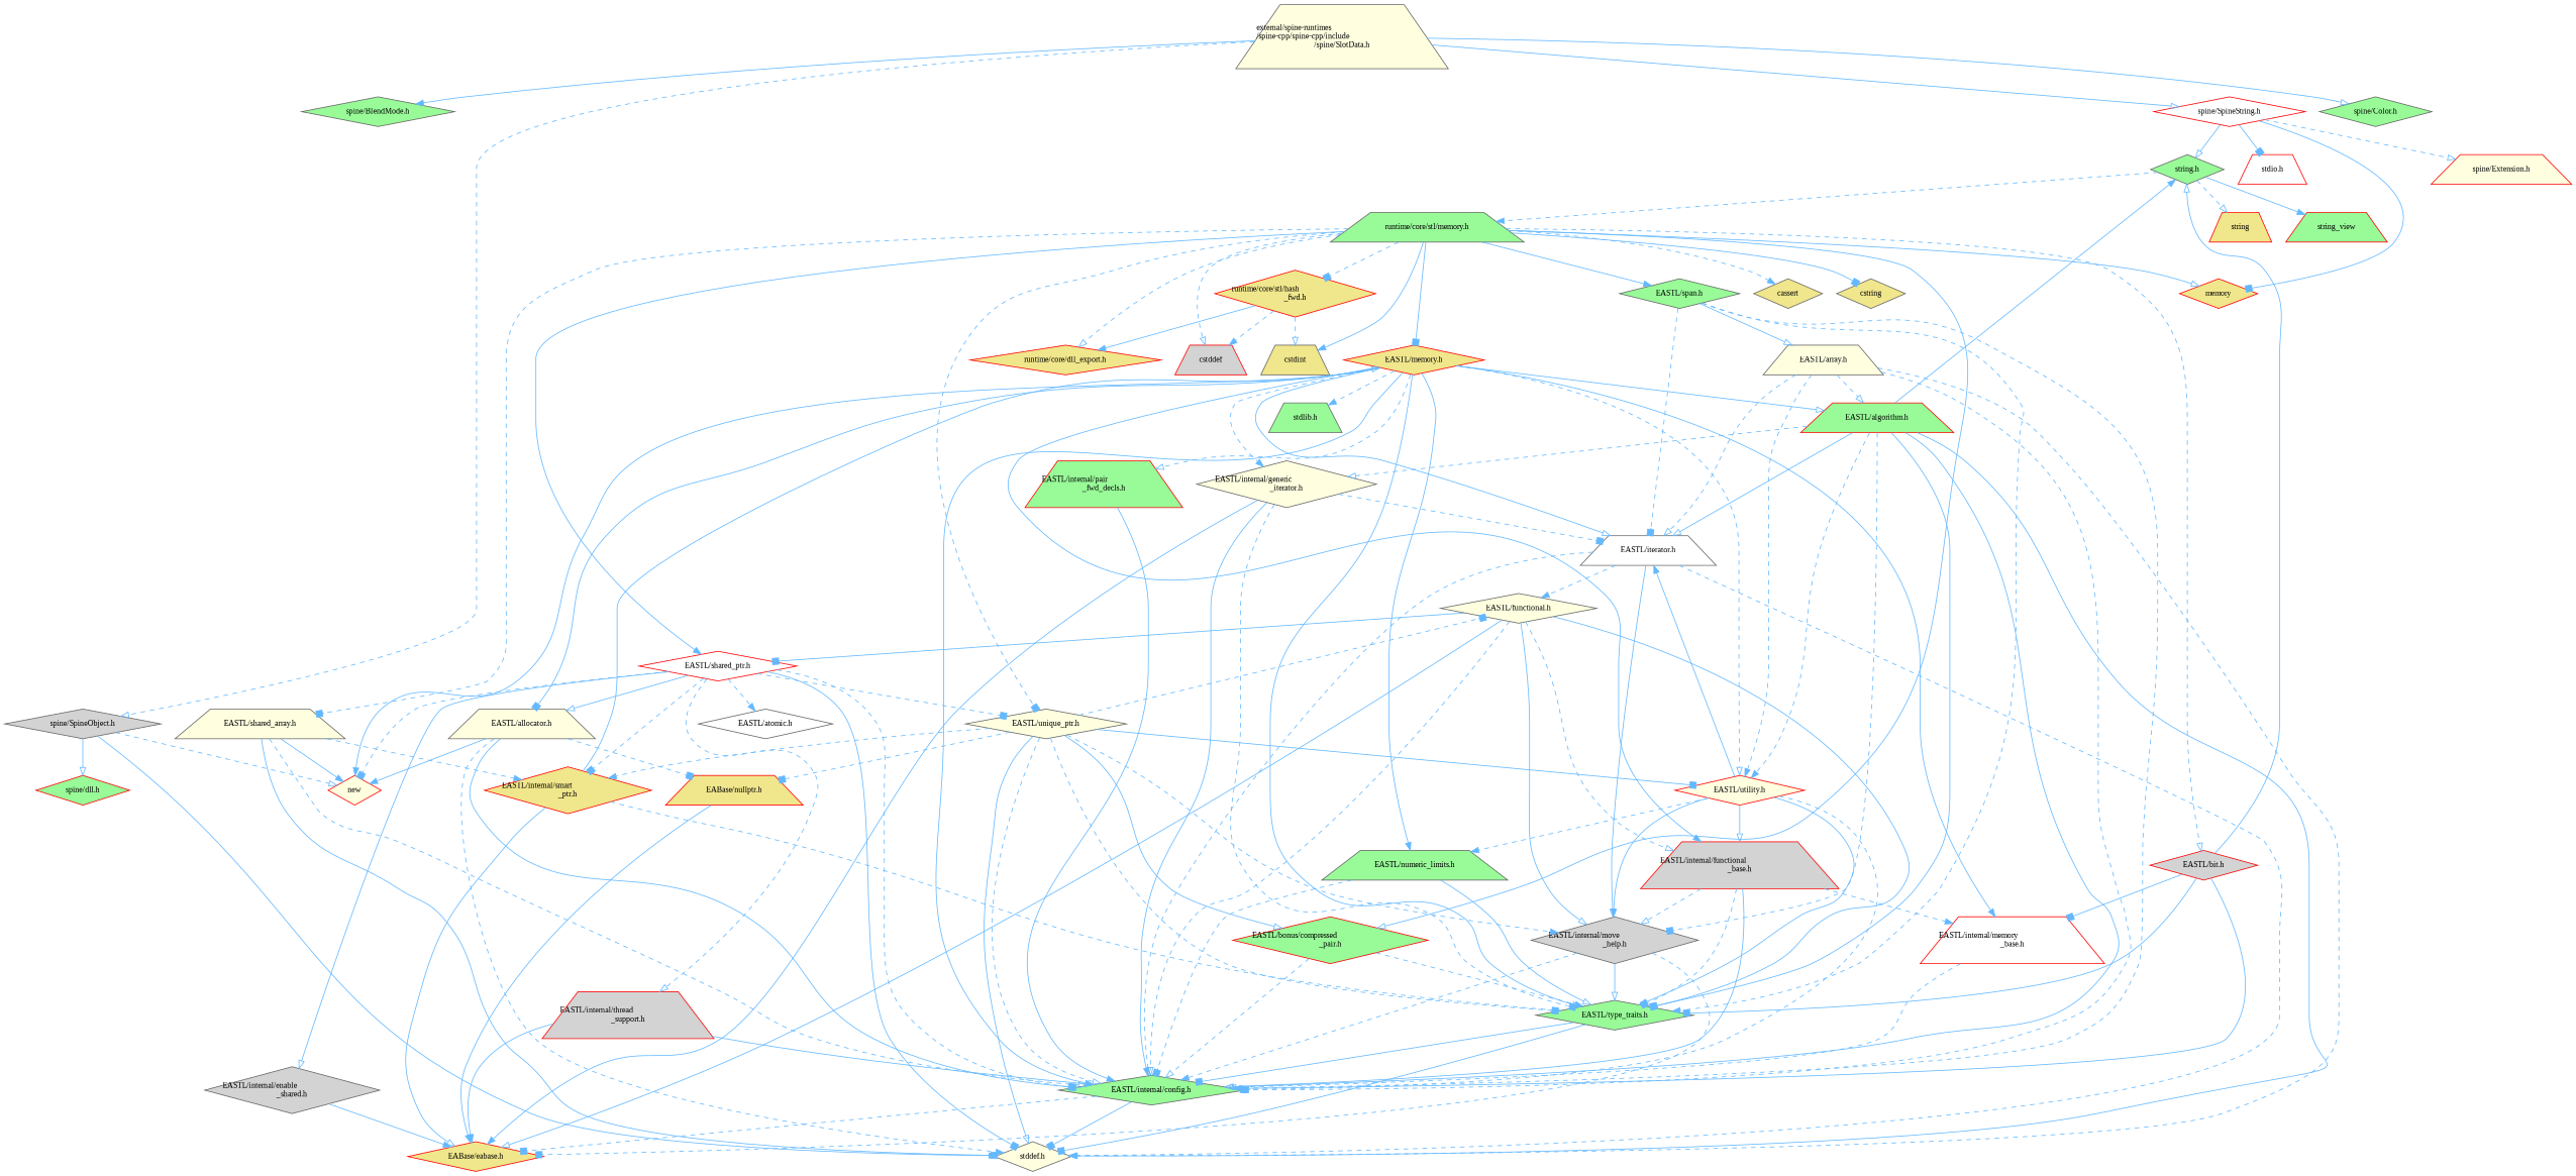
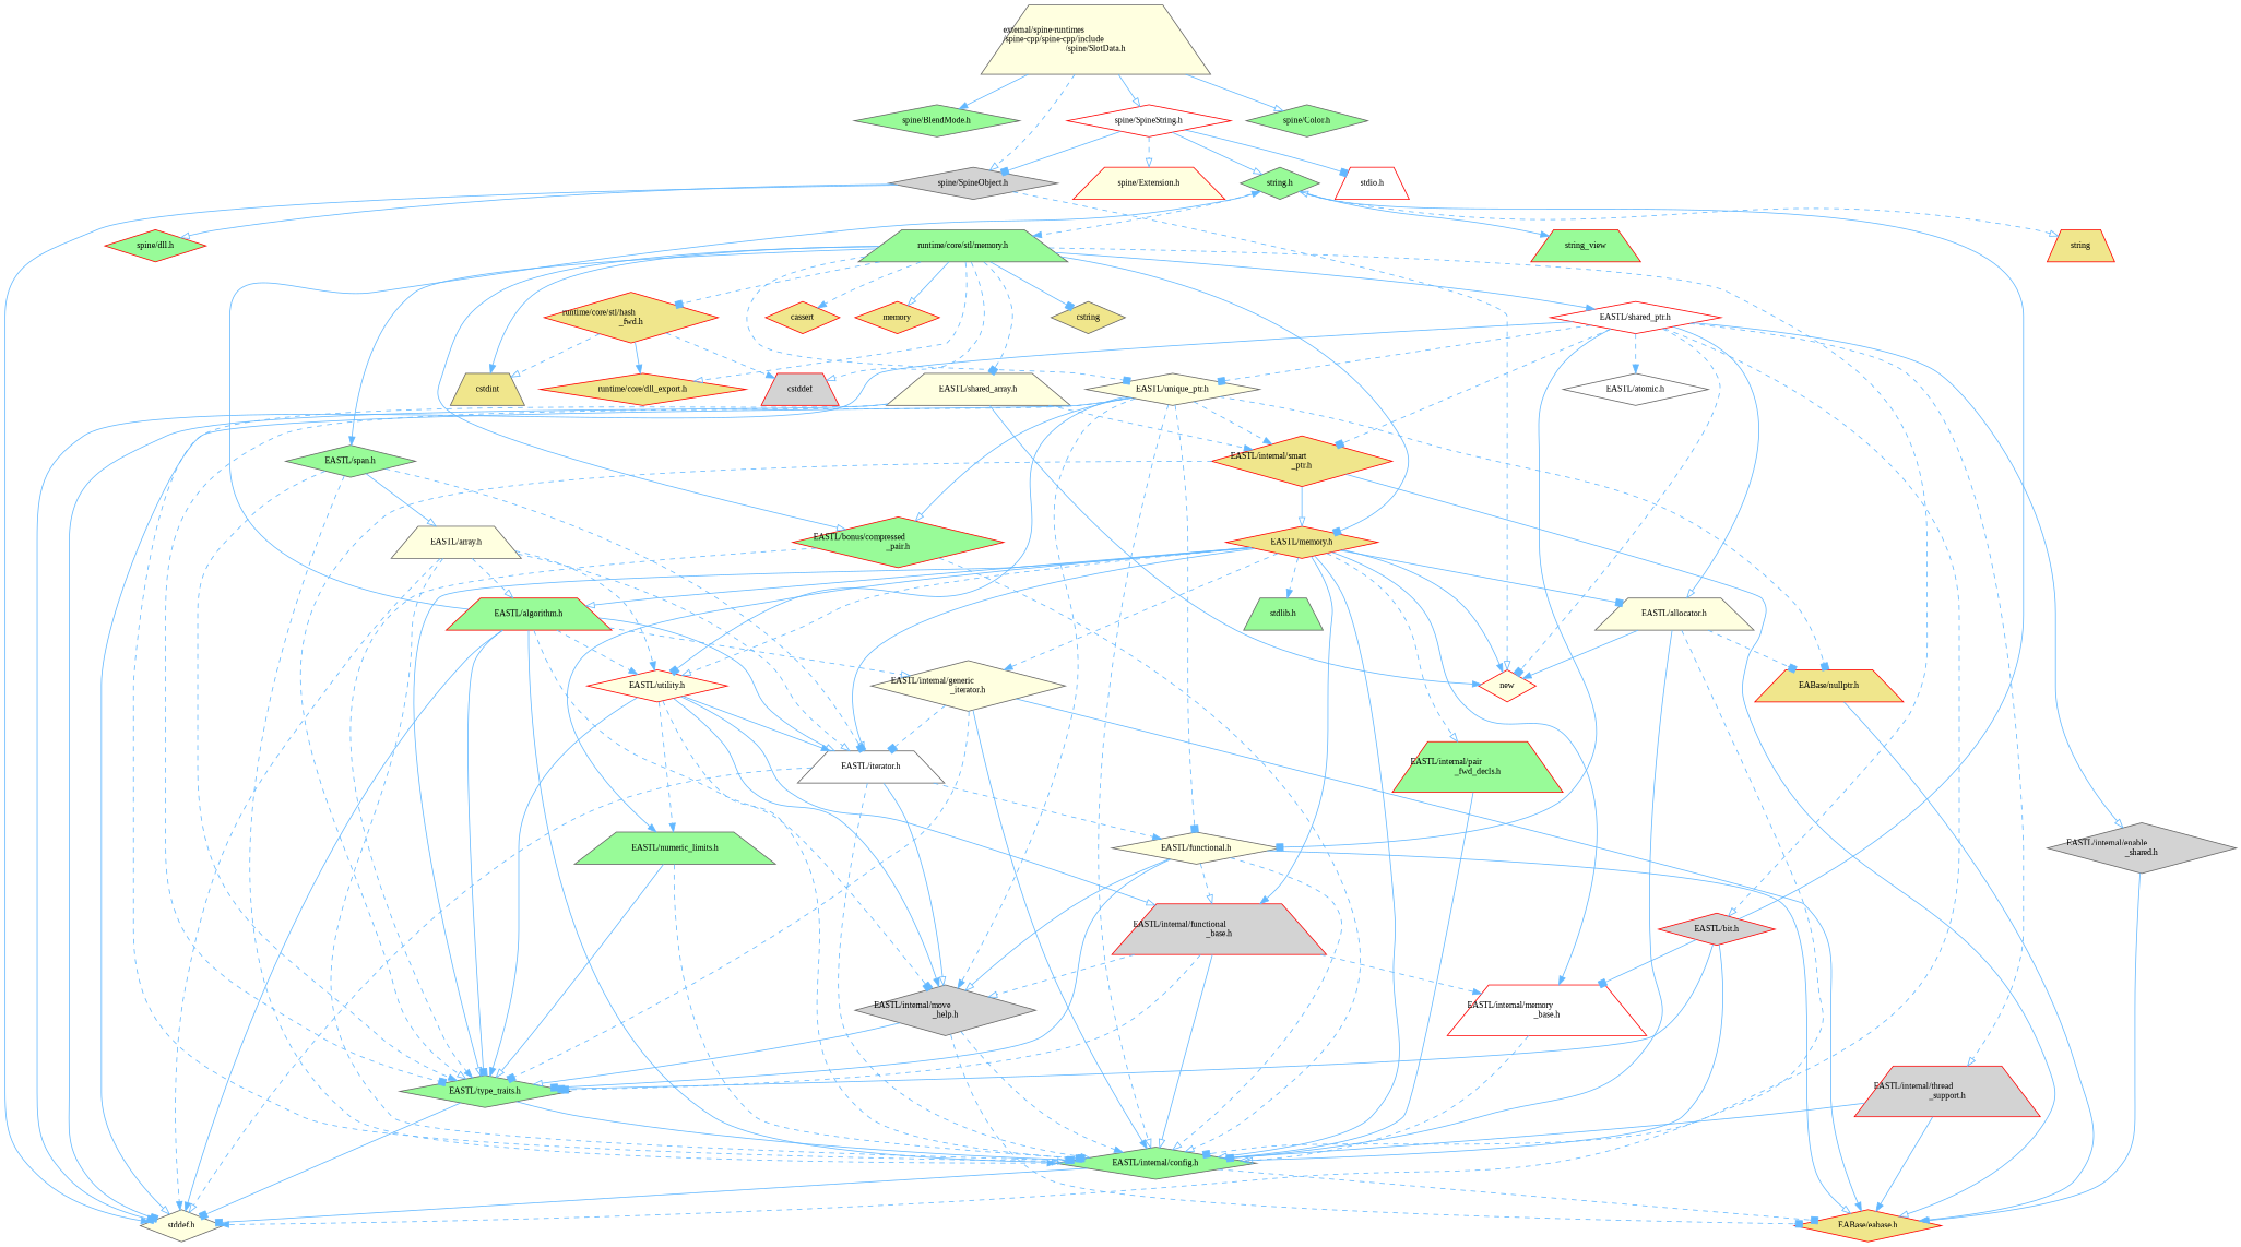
  digraph {
    fontname="Liberation Serif"
    node [color=red fillcolor=palegreen fontname="Liberation Serif" fontsize=10 shape=diamond style=filled]
    edge [arrowhead=onormal color=steelblue1 fontname="Liberation Serif" fontsize=10 labelfontname=Helvetica labelfontsize=10 style=solid]
    n1 [color=gray40 fillcolor=lightyellow fontcolor=black height=0.2 label="external/spine-runtimes\l/spine-cpp/spine-cpp/include\l/spine/SlotData.h" shape=trapezium width=0.4]
    n2 [color=gray40 height=0.2 label="spine/BlendMode.h" width=0.4]
    n3 [color=gray40 fillcolor=lightgrey height=0.2 label="spine/SpineObject.h" width=0.4]
    n4 [fillcolor=white height=0.2 label="spine/SpineString.h" width=0.4]
    n5 [color=gray40 height=0.2 label="spine/Color.h" width=0.4]
    n6 [fillcolor=lightyellow height=0.2 label=new width=0.4]
    n7 [color=gray40 fillcolor=lightyellow height=0.2 label="stddef.h" width=0.4]
    n8 [height=0.2 label="spine/dll.h" width=0.4]
    n9 [fillcolor=lightyellow height=0.2 label="spine/Extension.h" shape=trapezium width=0.4]
    n10 [color=gray40 height=0.2 label="string.h" width=0.4]
    n11 [fillcolor=white height=0.2 label="stdio.h" shape=trapezium width=0.4]
    n12 [fillcolor=khaki height=0.2 label=string shape=trapezium width=0.4]
    n13 [height=0.2 label=string_view shape=trapezium width=0.4]
    n14 [color=gray40 height=0.2 label="runtime/core/stl/memory.h" shape=trapezium width=0.4]
    n15 [fillcolor=lightgrey height=0.2 label=cstddef shape=trapezium width=0.4]
    n16 [color=gray40 fillcolor=khaki height=0.2 label=cstdint shape=trapezium width=0.4]
-   n17 [color=gray40 fillcolor=khaki height=0.2 label=cassert width=0.4]
+   n17 [fillcolor=khaki height=0.2 label=cassert width=0.4]
    n18 [fillcolor=khaki height=0.2 label=memory width=0.4]
    n19 [color=gray40 fillcolor=khaki height=0.2 label=cstring width=0.4]
    n20 [fillcolor=lightgrey height=0.2 label="EASTL/bit.h" width=0.4]
    n21 [fillcolor=khaki height=0.2 label="EASTL/memory.h" width=0.4]
    n22 [color=gray40 fillcolor=lightyellow height=0.2 label="EASTL/shared_array.h" shape=trapezium width=0.4]
    n23 [color=gray40 fillcolor=lightyellow height=0.2 label="EASTL/unique_ptr.h" width=0.4]
    n24 [height=0.2 label="EASTL/bonus/compressed\l_pair.h" width=0.4]
    n25 [fillcolor=white height=0.2 label="EASTL/shared_ptr.h" width=0.4]
    n26 [color=gray40 height=0.2 label="EASTL/span.h" width=0.4]
    n27 [fillcolor=khaki height=0.2 label="runtime/core/dll_export.h" width=0.4]
    n28 [fillcolor=khaki height=0.2 label="runtime/core/stl/hash\l_fwd.h" width=0.4]
    n29 [color=gray40 height=0.2 label="EASTL/internal/config.h" width=0.4]
    n30 [fillcolor=white height=0.2 label="EASTL/internal/memory\l_base.h" shape=trapezium width=0.4]
    n31 [color=gray40 height=0.2 label="EASTL/type_traits.h" width=0.4]
    n32 [color=gray40 fillcolor=lightyellow height=0.2 label="EASTL/internal/generic\l_iterator.h" width=0.4]
    n33 [color=gray40 fillcolor=white height=0.2 label="EASTL/iterator.h" shape=trapezium width=0.4]
    n34 [height=0.2 label="EASTL/internal/pair\l_fwd_decls.h" shape=trapezium width=0.4]
    n35 [fillcolor=lightgrey height=0.2 label="EASTL/internal/functional\l_base.h" shape=trapezium width=0.4]
    n36 [height=0.2 label="EASTL/algorithm.h" shape=trapezium width=0.4]
    n37 [fillcolor=lightyellow height=0.2 label="EASTL/utility.h" width=0.4]
    n38 [color=gray40 height=0.2 label="EASTL/numeric_limits.h" shape=trapezium width=0.4]
    n39 [color=gray40 fillcolor=lightyellow height=0.2 label="EASTL/allocator.h" shape=trapezium width=0.4]
    n40 [color=gray40 height=0.2 label="stdlib.h" shape=trapezium width=0.4]
    n41 [fillcolor=khaki height=0.2 label="EASTL/internal/smart\l_ptr.h" width=0.4]
    n42 [color=gray40 fillcolor=lightgrey height=0.2 label="EASTL/internal/move\l_help.h" width=0.4]
    n43 [color=gray40 fillcolor=lightyellow height=0.2 label="EASTL/functional.h" width=0.4]
    n44 [fillcolor=khaki height=0.2 label="EABase/nullptr.h" shape=trapezium width=0.4]
    n45 [fillcolor=lightgrey height=0.2 label="EASTL/internal/thread\l_support.h" shape=trapezium width=0.4]
    n46 [color=gray40 fillcolor=white height=0.2 label="EASTL/atomic.h" width=0.4]
    n47 [color=gray40 fillcolor=lightgrey height=0.2 label="EASTL/internal/enable\l_shared.h" width=0.4]
    n48 [color=gray40 fillcolor=lightyellow height=0.2 label="EASTL/array.h" shape=trapezium width=0.4]
    n49 [fillcolor=khaki height=0.2 label="EABase/eabase.h" width=0.4]
    n1 -> n2 [arrowhead=normal]
    n1 -> n3 [style=dashed]
    n1 -> n4
    n1 -> n5
    n3 -> n6 [style=dashed]
    n3 -> n7 [arrowhead=normal]
    n3 -> n8
-   n4 -> n18 [arrowhead=box]
+   n4 -> n3 [arrowhead=box]
    n4 -> n9 [style=dashed]
    n4 -> n10
    n4 -> n11 [arrowhead=box]
    n10 -> n12 [style=dashed]
    n10 -> n13 [arrowhead=normal]
    n10 -> n14 [arrowhead=normal style=dashed]
    n14 -> n15 [style=dashed]
    n14 -> n16 [arrowhead=normal]
    n14 -> n17 [arrowhead=normal style=dashed]
    n14 -> n18
    n14 -> n19 [arrowhead=box]
    n14 -> n20 [style=dashed]
    n14 -> n21 [arrowhead=box]
    n14 -> n22 [arrowhead=box style=dashed]
    n14 -> n23 [arrowhead=box style=dashed]
    n14 -> n24
    n14 -> n25 [arrowhead=normal]
    n14 -> n26 [arrowhead=normal]
    n14 -> n27 [style=dashed]
    n14 -> n28 [arrowhead=box style=dashed]
    n20 -> n10
    n20 -> n29
    n20 -> n30 [arrowhead=box]
    n20 -> n31 [arrowhead=box]
    n21 -> n6 [arrowhead=normal]
    n21 -> n29
    n21 -> n30 [arrowhead=normal]
    n21 -> n31
    n21 -> n32 [arrowhead=normal style=dashed]
    n21 -> n33
    n21 -> n34 [style=dashed]
    n21 -> n35 [arrowhead=normal]
    n21 -> n36
    n21 -> n37 [style=dashed]
    n21 -> n38 [arrowhead=normal]
    n21 -> n39 [arrowhead=box]
    n21 -> n40 [arrowhead=normal style=dashed]
    n22 -> n6 [arrowhead=normal]
    n22 -> n7 [arrowhead=box]
    n22 -> n29 [style=dashed]
    n22 -> n41 [arrowhead=normal style=dashed]
    n23 -> n7
    n23 -> n24
    n23 -> n29 [style=dashed]
    n23 -> n31 [arrowhead=box style=dashed]
    n23 -> n37 [arrowhead=box]
    n23 -> n41 [arrowhead=normal style=dashed]
    n23 -> n42 [arrowhead=normal style=dashed]
    n23 -> n43 [arrowhead=box style=dashed]
    n23 -> n44 [arrowhead=box style=dashed]
    n24 -> n29 [style=dashed]
    n24 -> n31 [arrowhead=normal style=dashed]
    n25 -> n6 [arrowhead=box style=dashed]
    n25 -> n7 [arrowhead=box]
    n25 -> n23 [arrowhead=box style=dashed]
    n25 -> n29 [arrowhead=box style=dashed]
    n25 -> n39
    n25 -> n41 [arrowhead=box style=dashed]
-   n43 -> n25 [arrowhead=box]
+   n25 -> n43 [arrowhead=box]
    n25 -> n45 [style=dashed]
    n25 -> n46 [arrowhead=normal style=dashed]
    n25 -> n47
    n26 -> n29 [arrowhead=normal style=dashed]
    n26 -> n31 [arrowhead=normal style=dashed]
    n26 -> n33 [arrowhead=box style=dashed]
    n26 -> n48
    n28 -> n15 [arrowhead=normal style=dashed]
    n28 -> n16 [style=dashed]
    n28 -> n27 [arrowhead=normal]
    n29 -> n7 [arrowhead=box]
    n29 -> n49 [arrowhead=box style=dashed]
    n30 -> n29 [style=dashed]
    n31 -> n7 [arrowhead=box]
    n31 -> n29 [arrowhead=box]
    n32 -> n29 [arrowhead=normal]
    n32 -> n31 [arrowhead=box style=dashed]
    n32 -> n33 [arrowhead=box style=dashed]
    n32 -> n49 [arrowhead=normal]
    n33 -> n7 [style=dashed]
    n33 -> n29 [style=dashed]
    n33 -> n42
    n33 -> n43 [arrowhead=normal style=dashed]
    n34 -> n29 [arrowhead=normal]
    n35 -> n29
    n35 -> n30 [arrowhead=normal style=dashed]
    n35 -> n31 [arrowhead=box style=dashed]
    n35 -> n42 [style=dashed]
    n36 -> n7 [arrowhead=normal]
    n36 -> n10 [arrowhead=normal]
    n36 -> n29
    n36 -> n31 [arrowhead=box]
    n36 -> n32 [style=dashed]
    n36 -> n33
    n36 -> n37 [arrowhead=normal style=dashed]
    n36 -> n42 [arrowhead=box style=dashed]
    n37 -> n29 [arrowhead=box style=dashed]
    n37 -> n31 [arrowhead=normal]
    n37 -> n33 [arrowhead=normal]
    n37 -> n35
    n37 -> n38 [arrowhead=normal style=dashed]
    n37 -> n42 [arrowhead=normal]
    n38 -> n29 [arrowhead=box style=dashed]
    n38 -> n31
    n39 -> n6 [arrowhead=normal]
    n39 -> n7 [arrowhead=normal style=dashed]
    n39 -> n29 [arrowhead=box]
    n39 -> n44 [arrowhead=box style=dashed]
    n41 -> n21
    n41 -> n31 [style=dashed]
    n41 -> n49
    n42 -> n29 [arrowhead=normal style=dashed]
    n42 -> n31
    n42 -> n49 [arrowhead=box style=dashed]
    n43 -> n29 [style=dashed]
    n43 -> n31 [arrowhead=box]
    n43 -> n35 [style=dashed]
    n43 -> n42
    n43 -> n49
    n44 -> n49 [arrowhead=normal]
    n45 -> n29 [arrowhead=normal]
    n45 -> n49 [arrowhead=normal]
    n47 -> n49 [arrowhead=normal]
    n48 -> n7 [arrowhead=normal style=dashed]
    n48 -> n29 [arrowhead=box style=dashed]
    n48 -> n33 [style=dashed]
    n48 -> n36 [style=dashed]
    n48 -> n37 [arrowhead=normal style=dashed]
  }
